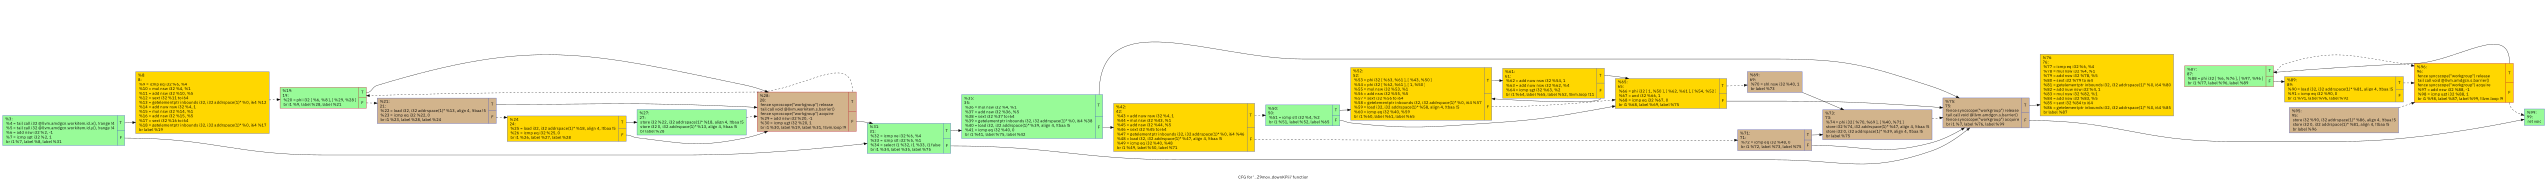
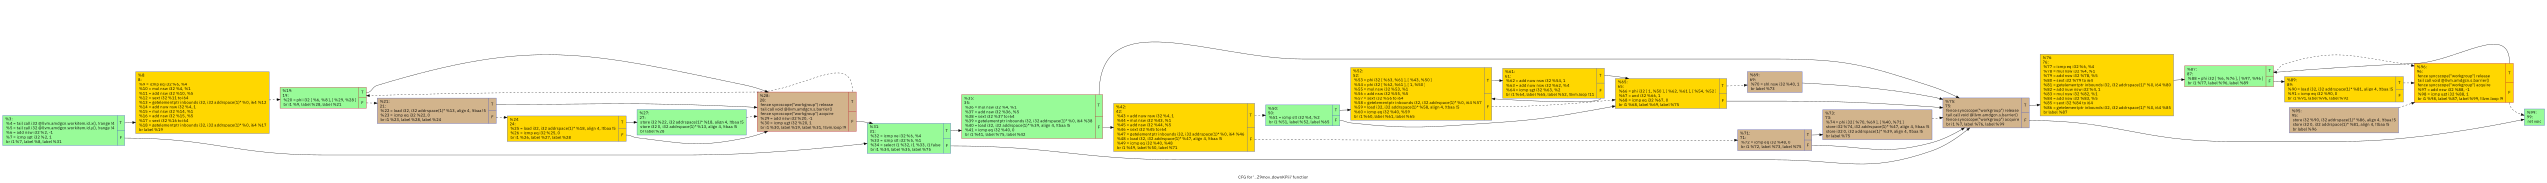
  digraph {
    fontname="IBM Plex Sans"
    label="CFG for '_Z9mov_downKPiii' function"
    rankdir=LR
    node [color="#3d50c3ff" fillcolor=gold fontname="IBM Plex Sans" shape=record style=filled]
    edge [fontname="IBM Plex Sans" style=solid tailport=s0]
    n1 [fillcolor=palegreen label="{%3:\l  %4 = tail call i32 @llvm.amdgcn.workitem.id.x(), !range !4\l  %5 = tail call i32 @llvm.amdgcn.workitem.id.y(), !range !4\l  %6 = add nsw i32 %2, -1\l  %7 = icmp sgt i32 %2, 1\l  br i1 %7, label %8, label %31\l|{<s0>T|<s1>F}}"]
    n2 [label="{%8:\l8:                                                \l  %9 = icmp eq i32 %6, %4\l  %10 = mul nsw i32 %4, %1\l  %11 = add nsw i32 %10, %5\l  %12 = sext i32 %11 to i64\l  %13 = getelementptr inbounds i32, i32 addrspace(1)* %0, i64 %12\l  %14 = add nuw nsw i32 %4, 1\l  %15 = mul nsw i32 %14, %1\l  %16 = add nsw i32 %15, %5\l  %17 = sext i32 %16 to i64\l  %18 = getelementptr inbounds i32, i32 addrspace(1)* %0, i64 %17\l  br label %19\l}"]
    n3 [fillcolor=palegreen label="{%31:\l31:                                               \l  %32 = icmp ne i32 %6, %4\l  %33 = icmp slt i32 %5, %1\l  %34 = select i1 %32, i1 %33, i1 false\l  br i1 %34, label %35, label %75\l|{<s0>T|<s1>F}}"]
    n4 [color="#b70d28ff" fillcolor=palegreen label="{%19:\l19:                                               \l  %20 = phi i32 [ %6, %8 ], [ %29, %28 ]\l  br i1 %9, label %28, label %21\l|{<s0>T|<s1>F}}"]
-   n5 [fillcolor=palegreen label="{%35:\l35:                                               \l  %36 = mul nsw i32 %4, %1\l  %37 = add nsw i32 %36, %5\l  %38 = sext i32 %37 to i64\l  %39 = getelementptr inbounds i32, i32 addrspace(1)* %0, i64 %38\l  %40 = load i32, i32 addrspace(1)* %39, align 4, !tbaa !5\l  %41 = icmp eq i32 %40, 0\l  br i1 %41, label %75, label %42\l|{<s0>T|<s1>F}}"]
+   n5 [color="#b70d28ff" fillcolor=palegreen label="{%35:\l35:                                               \l  %36 = mul nsw i32 %4, %1\l  %37 = add nsw i32 %36, %5\l  %38 = sext i32 %37 to i64\l  %39 = getelementptr inbounds i32, i32 addrspace(1)* %0, i64 %38\l  %40 = load i32, i32 addrspace(1)* %39, align 4, !tbaa !5\l  %41 = icmp eq i32 %40, 0\l  br i1 %41, label %75, label %42\l|{<s0>T|<s1>F}}"]
    n6 [fillcolor=tan label="{%75:\l75:                                               \l  fence syncscope(\"workgroup\") release\l  tail call void @llvm.amdgcn.s.barrier()\l  fence syncscope(\"workgroup\") acquire\l  br i1 %7, label %76, label %99\l|{<s0>T|<s1>F}}"]
-   n7 [color="#b70d28ff" fillcolor=tan label="{%28:\l28:                                               \l  fence syncscope(\"workgroup\") release\l  tail call void @llvm.workitem.s.barrier()\l  fence syncscope(\"workgroup\") acquire\l  %29 = add nsw i32 %20, -1\l  %30 = icmp ugt i32 %20, 1\l  br i1 %30, label %19, label %31, !llvm.loop !9\l|{<s0>T|<s1>F}}"]
+   n7 [color="#b70d28ff" fillcolor=tan label="{%28:\l28:                                               \l  fence syncscope(\"workgroup\") release\l  tail call void @llvm.amdgcn.s.barrier()\l  fence syncscope(\"workgroup\") acquire\l  %29 = add nsw i32 %20, -1\l  %30 = icmp ugt i32 %20, 1\l  br i1 %30, label %19, label %31, !llvm.loop !9\l|{<s0>T|<s1>F}}"]
    n8 [fillcolor=tan label="{%21:\l21:                                               \l  %22 = load i32, i32 addrspace(1)* %13, align 4, !tbaa !5\l  %23 = icmp eq i32 %22, 0\l  br i1 %23, label %28, label %24\l|{<s0>T|<s1>F}}"]
    n9 [label="{%42:\l42:                                               \l  %43 = add nuw nsw i32 %4, 1\l  %44 = mul nsw i32 %43, %1\l  %45 = add nsw i32 %44, %5\l  %46 = sext i32 %45 to i64\l  %47 = getelementptr inbounds i32, i32 addrspace(1)* %0, i64 %46\l  %48 = load i32, i32 addrspace(1)* %47, align 4, !tbaa !5\l  %49 = icmp eq i32 %40, %48\l  br i1 %49, label %50, label %71\l|{<s0>T|<s1>F}}"]
    n10 [label="{%76:\l76:                                               \l  %77 = icmp eq i32 %6, %4\l  %78 = mul nsw i32 %4, %1\l  %79 = add nsw i32 %78, %5\l  %80 = sext i32 %79 to i64\l  %81 = getelementptr inbounds i32, i32 addrspace(1)* %0, i64 %80\l  %82 = add nuw nsw i32 %4, 1\l  %83 = mul nsw i32 %82, %1\l  %84 = add nsw i32 %83, %5\l  %85 = sext i32 %84 to i64\l  %86 = getelementptr inbounds i32, i32 addrspace(1)* %0, i64 %85\l  br label %87\l}"]
    n11 [fillcolor=palegreen label="{%99:\l99:                                               \l  ret void\l}"]
    n12 [label="{%24:\l24:                                               \l  %25 = load i32, i32 addrspace(1)* %18, align 4, !tbaa !5\l  %26 = icmp eq i32 %25, 0\l  br i1 %26, label %27, label %28\l|{<s0>T|<s1>F}}"]
    n13 [fillcolor=palegreen label="{%27:\l27:                                               \l  store i32 %22, i32 addrspace(1)* %18, align 4, !tbaa !5\l  store i32 0, i32 addrspace(1)* %13, align 4, !tbaa !5\l  br label %28\l}"]
    n14 [fillcolor=palegreen label="{%50:\l50:                                               \l  %51 = icmp slt i32 %4, %2\l  br i1 %51, label %52, label %65\l|{<s0>T|<s1>F}}"]
    n15 [fillcolor=tan label="{%71:\l71:                                               \l  %72 = icmp eq i32 %48, 0\l  br i1 %72, label %73, label %75\l|{<s0>T|<s1>F}}"]
    n16 [color="#b70d28ff" fillcolor=palegreen label="{%87:\l87:                                               \l  %88 = phi i32 [ %6, %76 ], [ %97, %96 ]\l  br i1 %77, label %96, label %89\l|{<s0>T|<s1>F}}"]
    n17 [label="{%52:\l52:                                               \l  %53 = phi i32 [ %63, %61 ], [ %43, %50 ]\l  %54 = phi i32 [ %62, %61 ], [ 1, %50 ]\l  %55 = mul nsw i32 %53, %1\l  %56 = add nsw i32 %55, %5\l  %57 = sext i32 %56 to i64\l  %58 = getelementptr inbounds i32, i32 addrspace(1)* %0, i64 %57\l  %59 = load i32, i32 addrspace(1)* %58, align 4, !tbaa !5\l  %60 = icmp eq i32 %40, %59\l  br i1 %60, label %61, label %65\l|{<s0>T|<s1>F}}"]
    n18 [label="{%65:\l65:                                               \l  %66 = phi i32 [ 1, %50 ], [ %62, %61 ], [ %54, %52 ]\l  %67 = and i32 %66, 1\l  %68 = icmp eq i32 %67, 0\l  br i1 %68, label %69, label %75\l|{<s0>T|<s1>F}}"]
    n19 [fillcolor=tan label="{%73:\l73:                                               \l  %74 = phi i32 [ %70, %69 ], [ %40, %71 ]\l  store i32 %74, i32 addrspace(1)* %47, align 4, !tbaa !5\l  store i32 0, i32 addrspace(1)* %39, align 4, !tbaa !5\l  br label %75\l}"]
    n20 [label="{%61:\l61:                                               \l  %62 = add nuw nsw i32 %54, 1\l  %63 = add nuw nsw i32 %62, %4\l  %64 = icmp sgt i32 %63, %2\l  br i1 %64, label %65, label %52, !llvm.loop !11\l|{<s0>T|<s1>F}}"]
    n21 [fillcolor=tan label="{%69:\l69:                                               \l  %70 = shl nsw i32 %40, 1\l  br label %73\l}"]
    n22 [color="#b70d28ff" label="{%96:\l96:                                               \l  fence syncscope(\"workgroup\") release\l  tail call void @llvm.amdgcn.s.barrier()\l  fence syncscope(\"workgroup\") acquire\l  %97 = add nsw i32 %88, -1\l  %98 = icmp ugt i32 %88, 1\l  br i1 %98, label %87, label %99, !llvm.loop !9\l|{<s0>T|<s1>F}}"]
    n23 [label="{%89:\l89:                                               \l  %90 = load i32, i32 addrspace(1)* %81, align 4, !tbaa !5\l  %91 = icmp eq i32 %90, 0\l  br i1 %91, label %96, label %92\l|{<s0>T|<s1>F}}"]
    n24 [fillcolor=tan label="{%95:\l95:                                               \l  store i32 %90, i32 addrspace(1)* %86, align 4, !tbaa !5\l  store i32 0, i32 addrspace(1)* %81, align 4, !tbaa !5\l  br label %96\l}"]
    n1 -> n2
    n1 -> n3 [tailport=s1]
    n2 -> n4 [style=dashed]
    n3 -> n5
    n3 -> n6 [tailport=s1]
    n4 -> n7
    n4 -> n8 [style=dashed tailport=s1]
    n5 -> n6
    n5 -> n9 [tailport=s1]
    n6 -> n10
    n6 -> n11 [tailport=s1]
    n7 -> n3 [tailport=s1]
    n7 -> n4 [style=dashed]
    n8 -> n7
    n8 -> n12 [style=dashed tailport=s1]
    n9 -> n14 [style=dashed]
    n9 -> n15 [style=dashed tailport=s1]
+   n10 -> n16
    n12 -> n7 [tailport=s1]
    n12 -> n13
    n13 -> n7 [style=dashed]
    n14 -> n17
    n14 -> n18 [tailport=s1]
    n15 -> n6 [tailport=s1]
    n15 -> n19
    n16 -> n22 [style=dashed]
    n16 -> n23 [tailport=s1]
    n17 -> n18 [style=dashed tailport=s1]
    n17 -> n20
    n18 -> n6 [tailport=s1]
    n18 -> n21 [style=dashed]
    n19 -> n6 [style=dashed]
    n20 -> n17 [tailport=s1]
    n20 -> n18
-   n21 -> n19
+   n21 -> n6
    n22 -> n11 [style=dashed tailport=s1]
    n22 -> n16
    n23 -> n22 [style=dashed]
    n24 -> n22 [style=dashed]
  }
